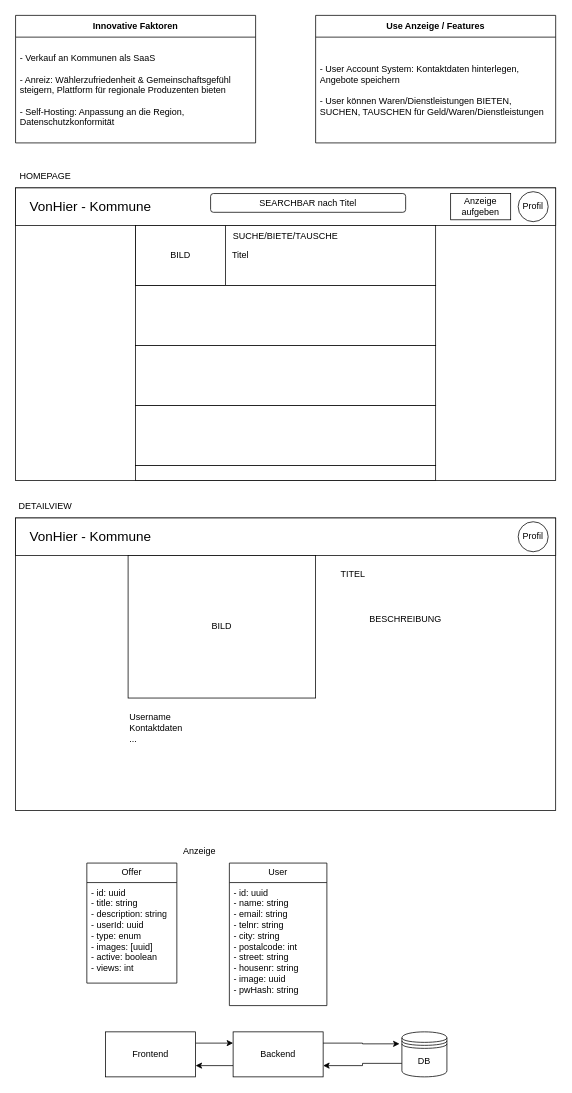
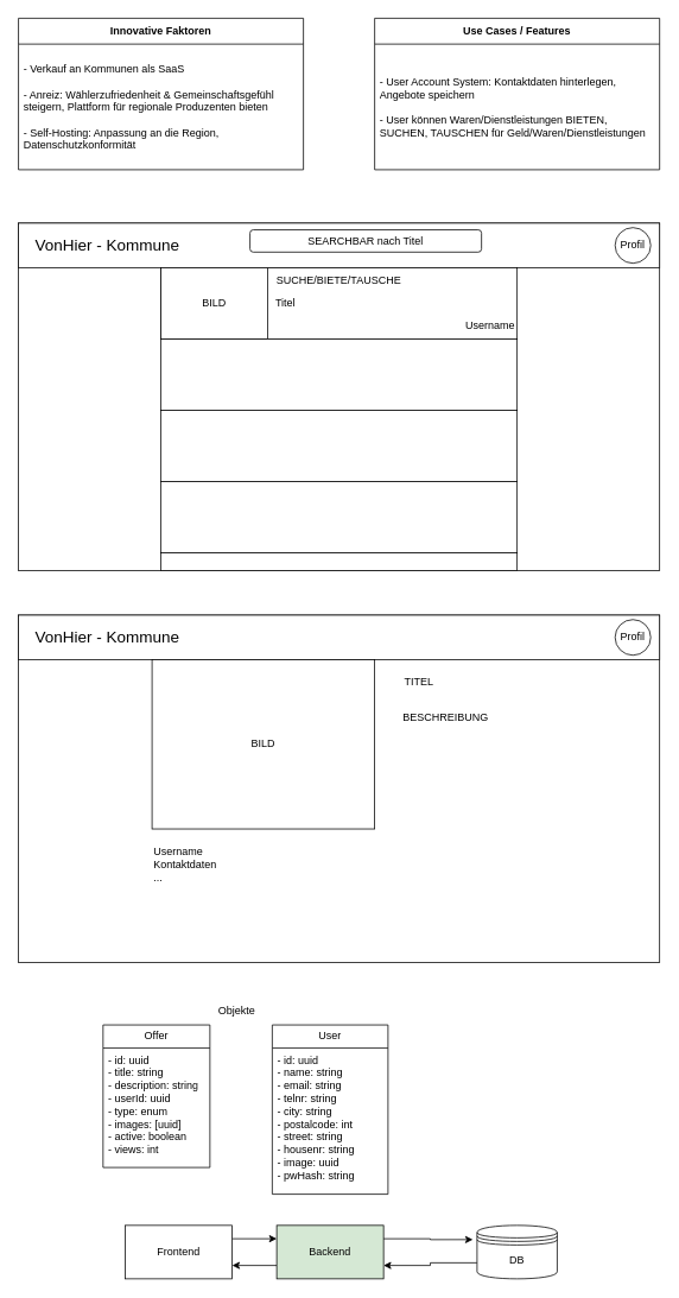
  <mxCell id="0" />
  <mxCell id="1" parent="0" />
  <mxCell id="2" value="Innovative Faktoren" style="swimlane;fontStyle=1;align=center;verticalAlign=middle;childLayout=stackLayout;horizontal=1;startSize=29;horizontalStack=0;resizeParent=1;resizeParentMax=0;resizeLast=0;collapsible=0;marginBottom=0;html=1;whiteSpace=wrap;" parent="1" vertex="1"><mxGeometry x="20" y="20" width="320" height="170" as="geometry" /></mxCell>
  <mxCell id="3" value="- Verkauf an Kommunen als SaaS&lt;br&gt;&lt;br&gt;- Anreiz: Wählerzufriedenheit &amp;amp; Gemeinschaftsgefühl steigern, Plattform für regionale Produzenten bieten&lt;br&gt;&lt;br&gt;- Self-Hosting: Anpassung an die Region, Datenschutzkonformität" style="text;html=1;strokeColor=none;fillColor=none;align=left;verticalAlign=middle;spacingLeft=4;spacingRight=4;overflow=hidden;rotatable=0;points=[[0,0.5],[1,0.5]];portConstraint=eastwest;whiteSpace=wrap;" parent="2" vertex="1"><mxGeometry y="29" width="320" height="141" as="geometry" /></mxCell>
- <mxCell id="4" value="Use Anzeige / Features" style="swimlane;fontStyle=1;align=center;verticalAlign=middle;childLayout=stackLayout;horizontal=1;startSize=29;horizontalStack=0;resizeParent=1;resizeParentMax=0;resizeLast=0;collapsible=0;marginBottom=0;html=1;whiteSpace=wrap;" parent="1" vertex="1"><mxGeometry x="420" y="20" width="320" height="170" as="geometry" /></mxCell>
+ <mxCell id="4" value="Use Cases / Features" style="swimlane;fontStyle=1;align=center;verticalAlign=middle;childLayout=stackLayout;horizontal=1;startSize=29;horizontalStack=0;resizeParent=1;resizeParentMax=0;resizeLast=0;collapsible=0;marginBottom=0;html=1;whiteSpace=wrap;" parent="1" vertex="1"><mxGeometry x="420" y="20" width="320" height="170" as="geometry" /></mxCell>
  <mxCell id="5" value="- User Account System: Kontaktdaten hinterlegen, Angebote speichern&lt;br&gt;&lt;br&gt;- User können Waren/Dienstleistungen BIETEN, SUCHEN, TAUSCHEN für Geld/Waren/Dienstleistungen" style="text;html=1;strokeColor=none;fillColor=none;align=left;verticalAlign=middle;spacingLeft=4;spacingRight=4;overflow=hidden;rotatable=0;points=[[0,0.5],[1,0.5]];portConstraint=eastwest;whiteSpace=wrap;" parent="4" vertex="1"><mxGeometry y="29" width="320" height="141" as="geometry" /></mxCell>
  <mxCell id="6" value="" style="rounded=0;whiteSpace=wrap;html=1;" parent="1" vertex="1"><mxGeometry x="20" y="250" width="720" height="390" as="geometry" /></mxCell>
  <mxCell id="7" value="" style="rounded=0;whiteSpace=wrap;html=1;" parent="1" vertex="1"><mxGeometry x="20" y="250" width="720" height="50" as="geometry" /></mxCell>
  <mxCell id="8" value="Profil" style="ellipse;whiteSpace=wrap;html=1;aspect=fixed;" parent="1" vertex="1"><mxGeometry x="690" y="255" width="40" height="40" as="geometry" /></mxCell>
  <mxCell id="9" value="" style="rounded=0;whiteSpace=wrap;html=1;" parent="1" vertex="1"><mxGeometry x="180" y="300" width="400" height="80" as="geometry" /></mxCell>
  <mxCell id="10" value="" style="rounded=0;whiteSpace=wrap;html=1;" parent="1" vertex="1"><mxGeometry x="180" y="380" width="400" height="80" as="geometry" /></mxCell>
  <mxCell id="11" value="" style="rounded=0;whiteSpace=wrap;html=1;" parent="1" vertex="1"><mxGeometry x="180" y="540" width="400" height="80" as="geometry" /></mxCell>
  <mxCell id="12" value="" style="rounded=0;whiteSpace=wrap;html=1;" parent="1" vertex="1"><mxGeometry x="180" y="460" width="400" height="80" as="geometry" /></mxCell>
  <mxCell id="13" value="" style="rounded=0;whiteSpace=wrap;html=1;" parent="1" vertex="1"><mxGeometry x="180" y="620" width="400" height="20" as="geometry" /></mxCell>
  <mxCell id="14" value="SUCHE/BIETE/TAUSCHE" style="text;html=1;align=center;verticalAlign=middle;whiteSpace=wrap;rounded=0;" parent="1" vertex="1"><mxGeometry x="350" y="300" width="60" height="30" as="geometry" /></mxCell>
  <mxCell id="15" value="BILD" style="rounded=0;whiteSpace=wrap;html=1;" parent="1" vertex="1"><mxGeometry x="180" y="300" width="120" height="80" as="geometry" /></mxCell>
  <mxCell id="16" value="Titel" style="text;html=1;align=center;verticalAlign=middle;whiteSpace=wrap;rounded=0;" parent="1" vertex="1"><mxGeometry x="290" y="325" width="60" height="30" as="geometry" /></mxCell>
+ <mxCell id="17" value="Username" style="text;html=1;align=center;verticalAlign=middle;whiteSpace=wrap;rounded=0;" parent="1" vertex="1"><mxGeometry x="520" y="350" width="60" height="30" as="geometry" /></mxCell>
  <mxCell id="18" value="SEARCHBAR nach Titel" style="rounded=1;whiteSpace=wrap;html=1;" parent="1" vertex="1"><mxGeometry x="280" y="257.5" width="260" height="25" as="geometry" /></mxCell>
  <mxCell id="19" value="&lt;font style=&quot;font-size: 18px;&quot;&gt;VonHier - Kommune&lt;/font&gt;" style="text;html=1;align=center;verticalAlign=middle;whiteSpace=wrap;rounded=0;" parent="1" vertex="1"><mxGeometry x="30" y="260" width="180" height="30" as="geometry" /></mxCell>
  <mxCell id="20" value="" style="rounded=0;whiteSpace=wrap;html=1;" parent="1" vertex="1"><mxGeometry x="20" y="690" width="720" height="390" as="geometry" /></mxCell>
- <mxCell id="21" value="HOMEPAGE" style="text;html=1;align=center;verticalAlign=middle;whiteSpace=wrap;rounded=0;" parent="1" vertex="1"><mxGeometry x="20" y="220" width="80" height="30" as="geometry" /></mxCell>
- <mxCell id="22" value="DETAILVIEW" style="text;html=1;align=center;verticalAlign=middle;whiteSpace=wrap;rounded=0;" parent="1" vertex="1"><mxGeometry x="30" y="660" width="60" height="30" as="geometry" /></mxCell>
  <mxCell id="23" value="" style="rounded=0;whiteSpace=wrap;html=1;" parent="1" vertex="1"><mxGeometry x="20" y="690" width="720" height="50" as="geometry" /></mxCell>
  <mxCell id="24" value="&lt;font style=&quot;font-size: 18px;&quot;&gt;VonHier - Kommune&lt;/font&gt;" style="text;html=1;align=center;verticalAlign=middle;whiteSpace=wrap;rounded=0;" parent="1" vertex="1"><mxGeometry x="30" y="700" width="180" height="30" as="geometry" /></mxCell>
  <mxCell id="25" value="Profil" style="ellipse;whiteSpace=wrap;html=1;aspect=fixed;" parent="1" vertex="1"><mxGeometry x="690" y="695" width="40" height="40" as="geometry" /></mxCell>
  <mxCell id="26" value="BILD" style="rounded=0;whiteSpace=wrap;html=1;" parent="1" vertex="1"><mxGeometry x="170" y="740" width="250" height="190" as="geometry" /></mxCell>
  <mxCell id="27" value="TITEL" style="text;html=1;align=center;verticalAlign=middle;whiteSpace=wrap;rounded=0;" parent="1" vertex="1"><mxGeometry x="440" y="750" width="60" height="30" as="geometry" /></mxCell>
- <mxCell id="28" value="BESCHREIBUNG" style="text;html=1;align=center;verticalAlign=middle;whiteSpace=wrap;rounded=0;" parent="1" vertex="1"><mxGeometry x="510" y="810" width="60" height="30" as="geometry" /></mxCell>
+ <mxCell id="28" value="BESCHREIBUNG" style="text;html=1;align=center;verticalAlign=middle;whiteSpace=wrap;rounded=0;" parent="1" vertex="1"><mxGeometry x="470" y="790" width="60" height="30" as="geometry" /></mxCell>
  <mxCell id="29" value="Username&lt;br&gt;Kontaktdaten&lt;br&gt;..." style="text;html=1;align=left;verticalAlign=middle;whiteSpace=wrap;rounded=0;" parent="1" vertex="1"><mxGeometry x="170" y="940" width="60" height="60" as="geometry" /></mxCell>
- <mxCell id="30" value="Anzeige aufgeben" style="rounded=0;whiteSpace=wrap;html=1;" parent="1" vertex="1"><mxGeometry x="600" y="257.5" width="80" height="35" as="geometry" /></mxCell>
  <mxCell id="31" value="Offer" style="swimlane;fontStyle=0;childLayout=stackLayout;horizontal=1;startSize=26;fillColor=none;horizontalStack=0;resizeParent=1;resizeParentMax=0;resizeLast=0;collapsible=1;marginBottom=0;whiteSpace=wrap;html=1;" parent="1" vertex="1"><mxGeometry x="115" y="1150" width="120" height="160" as="geometry" /></mxCell>
  <mxCell id="32" value="- id: uuid&lt;div&gt;- title: string&lt;/div&gt;&lt;div&gt;- description: string&lt;/div&gt;&lt;div&gt;- userId: uuid&lt;/div&gt;&lt;div&gt;- type: enum&lt;/div&gt;&lt;div&gt;- images: [uuid]&lt;/div&gt;&lt;div&gt;- active: boolean&lt;/div&gt;&lt;div&gt;- views: int&lt;/div&gt;" style="text;strokeColor=none;fillColor=none;align=left;verticalAlign=top;spacingLeft=4;spacingRight=4;overflow=hidden;rotatable=0;points=[[0,0.5],[1,0.5]];portConstraint=eastwest;whiteSpace=wrap;html=1;" parent="31" vertex="1"><mxGeometry y="26" width="120" height="134" as="geometry" /></mxCell>
  <mxCell id="33" value="User" style="swimlane;fontStyle=0;childLayout=stackLayout;horizontal=1;startSize=26;fillColor=none;horizontalStack=0;resizeParent=1;resizeParentMax=0;resizeLast=0;collapsible=1;marginBottom=0;whiteSpace=wrap;html=1;" parent="1" vertex="1"><mxGeometry x="305" y="1150" width="130" height="190" as="geometry" /></mxCell>
  <mxCell id="34" value="- id: uuid&lt;div&gt;- name: string&lt;/div&gt;&lt;div&gt;- email: string&lt;/div&gt;&lt;div&gt;- telnr: string&lt;/div&gt;&lt;div&gt;- city: string&lt;/div&gt;&lt;div&gt;- postalcode: int&lt;/div&gt;&lt;div&gt;- street: string&lt;/div&gt;&lt;div&gt;- housenr: string&lt;/div&gt;&lt;div&gt;- image: uuid&lt;/div&gt;&lt;div&gt;- pwHash: string&lt;/div&gt;" style="text;strokeColor=none;fillColor=none;align=left;verticalAlign=top;spacingLeft=4;spacingRight=4;overflow=hidden;rotatable=0;points=[[0,0.5],[1,0.5]];portConstraint=eastwest;whiteSpace=wrap;html=1;" parent="33" vertex="1"><mxGeometry y="26" width="130" height="164" as="geometry" /></mxCell>
- <mxCell id="35" value="Anzeige" style="text;html=1;align=center;verticalAlign=middle;resizable=0;points=[];autosize=1;strokeColor=none;fillColor=none;" parent="1" vertex="1"><mxGeometry x="235" y="1120" width="60" height="30" as="geometry" /></mxCell>
+ <mxCell id="35" value="Objekte" style="text;html=1;align=center;verticalAlign=middle;resizable=0;points=[];autosize=1;strokeColor=none;fillColor=none;" parent="1" vertex="1"><mxGeometry x="235" y="1120" width="60" height="30" as="geometry" /></mxCell>
  <mxCell id="36" style="edgeStyle=orthogonalEdgeStyle;rounded=0;orthogonalLoop=1;jettySize=auto;html=1;exitX=0;exitY=0.7;exitDx=0;exitDy=0;entryX=1;entryY=0.75;entryDx=0;entryDy=0;" edge="1" parent="1" source="37" target="39"><mxGeometry relative="1" as="geometry" /></mxCell>
- <mxCell id="37" value="DB" style="shape=datastore;whiteSpace=wrap;html=1;" parent="1" vertex="1"><mxGeometry x="535" y="1375" width="60" height="60" as="geometry" /></mxCell>
+ <mxCell id="37" value="DB" style="shape=datastore;whiteSpace=wrap;html=1;" parent="1" vertex="1"><mxGeometry x="535" y="1375" width="90" height="60" as="geometry" /></mxCell>
  <mxCell id="38" style="edgeStyle=orthogonalEdgeStyle;rounded=0;orthogonalLoop=1;jettySize=auto;html=1;exitX=0;exitY=0.75;exitDx=0;exitDy=0;entryX=1;entryY=0.75;entryDx=0;entryDy=0;" parent="1" source="39" target="41" edge="1"><mxGeometry relative="1" as="geometry" /></mxCell>
- <mxCell id="39" value="Backend" style="rounded=0;whiteSpace=wrap;html=1;" parent="1" vertex="1"><mxGeometry x="310" y="1375" width="120" height="60" as="geometry" /></mxCell>
+ <mxCell id="39" value="Backend" style="rounded=0;whiteSpace=wrap;html=1;fillColor=#d5e8d4;" parent="1" vertex="1"><mxGeometry x="310" y="1375" width="120" height="60" as="geometry" /></mxCell>
  <mxCell id="40" style="edgeStyle=orthogonalEdgeStyle;rounded=0;orthogonalLoop=1;jettySize=auto;html=1;exitX=1;exitY=0.25;exitDx=0;exitDy=0;entryX=0;entryY=0.25;entryDx=0;entryDy=0;" parent="1" source="41" target="39" edge="1"><mxGeometry relative="1" as="geometry" /></mxCell>
  <mxCell id="41" value="Frontend" style="rounded=0;whiteSpace=wrap;html=1;" parent="1" vertex="1"><mxGeometry x="140" y="1375" width="120" height="60" as="geometry" /></mxCell>
  <mxCell id="42" style="edgeStyle=orthogonalEdgeStyle;rounded=0;orthogonalLoop=1;jettySize=auto;html=1;exitX=1;exitY=0.25;exitDx=0;exitDy=0;entryX=-0.053;entryY=0.266;entryDx=0;entryDy=0;entryPerimeter=0;" edge="1" parent="1" source="39" target="37"><mxGeometry relative="1" as="geometry" /></mxCell>
